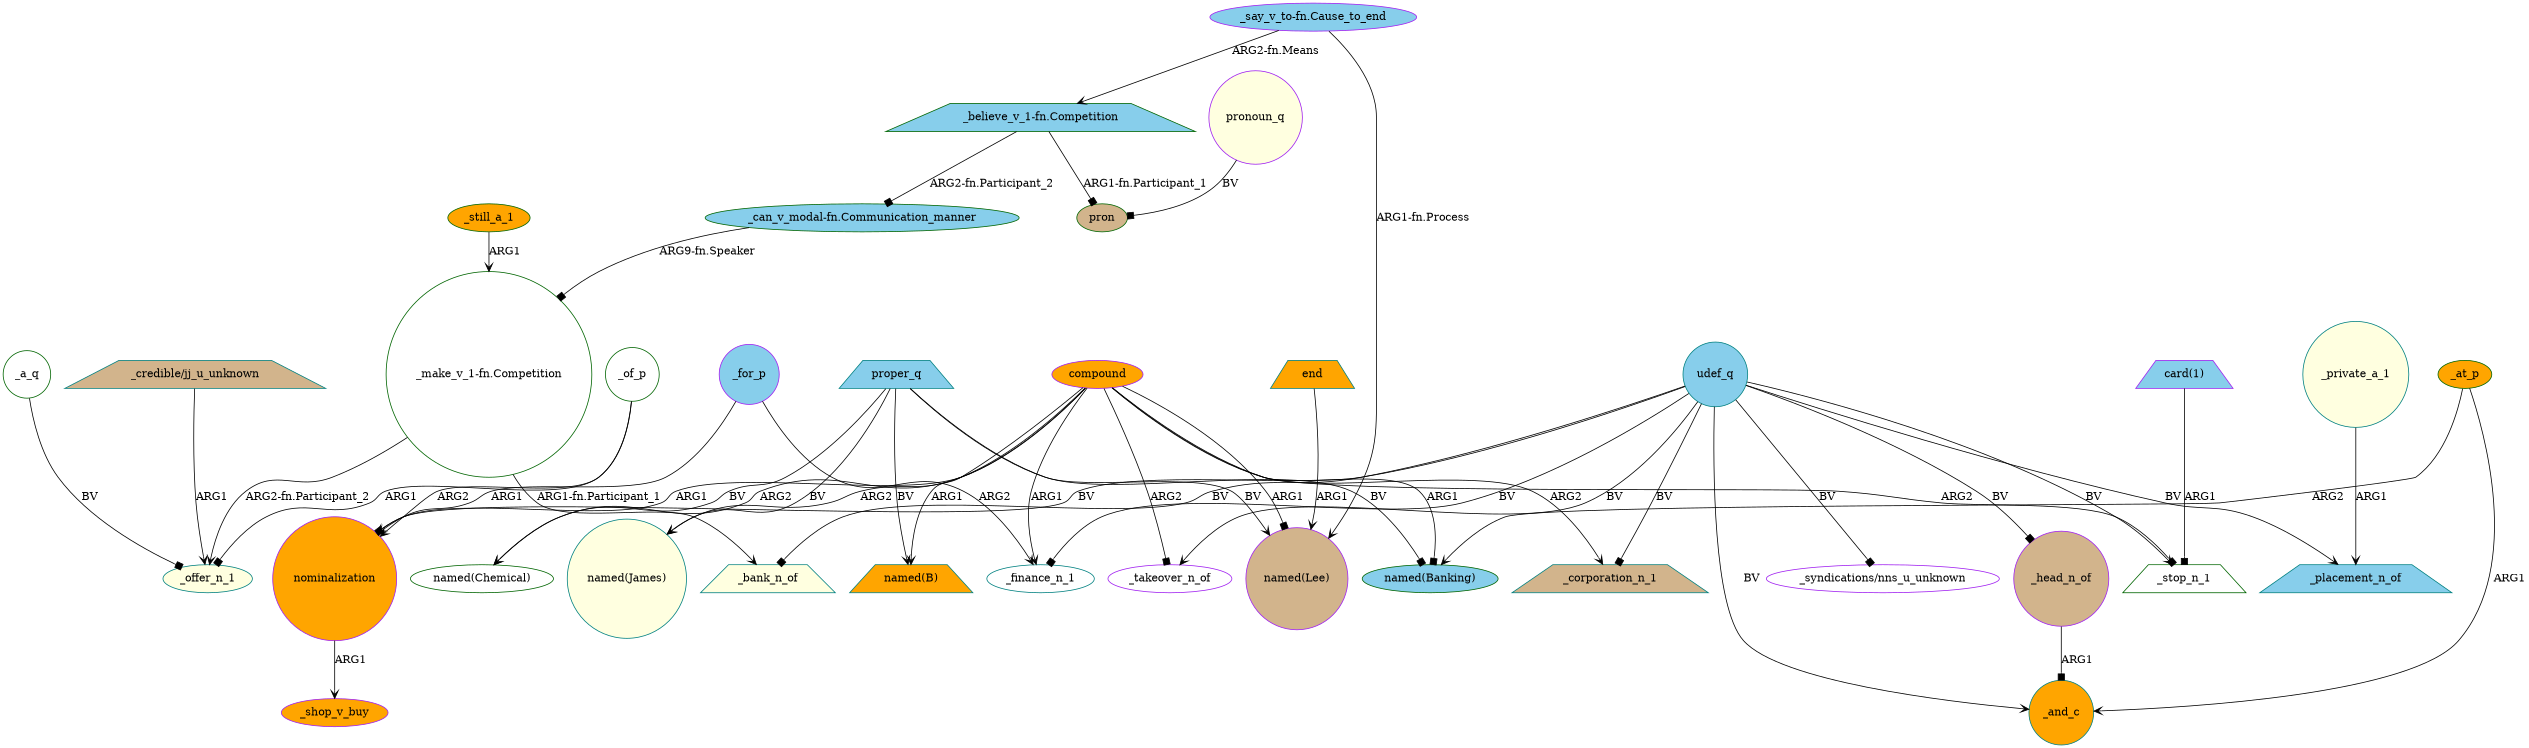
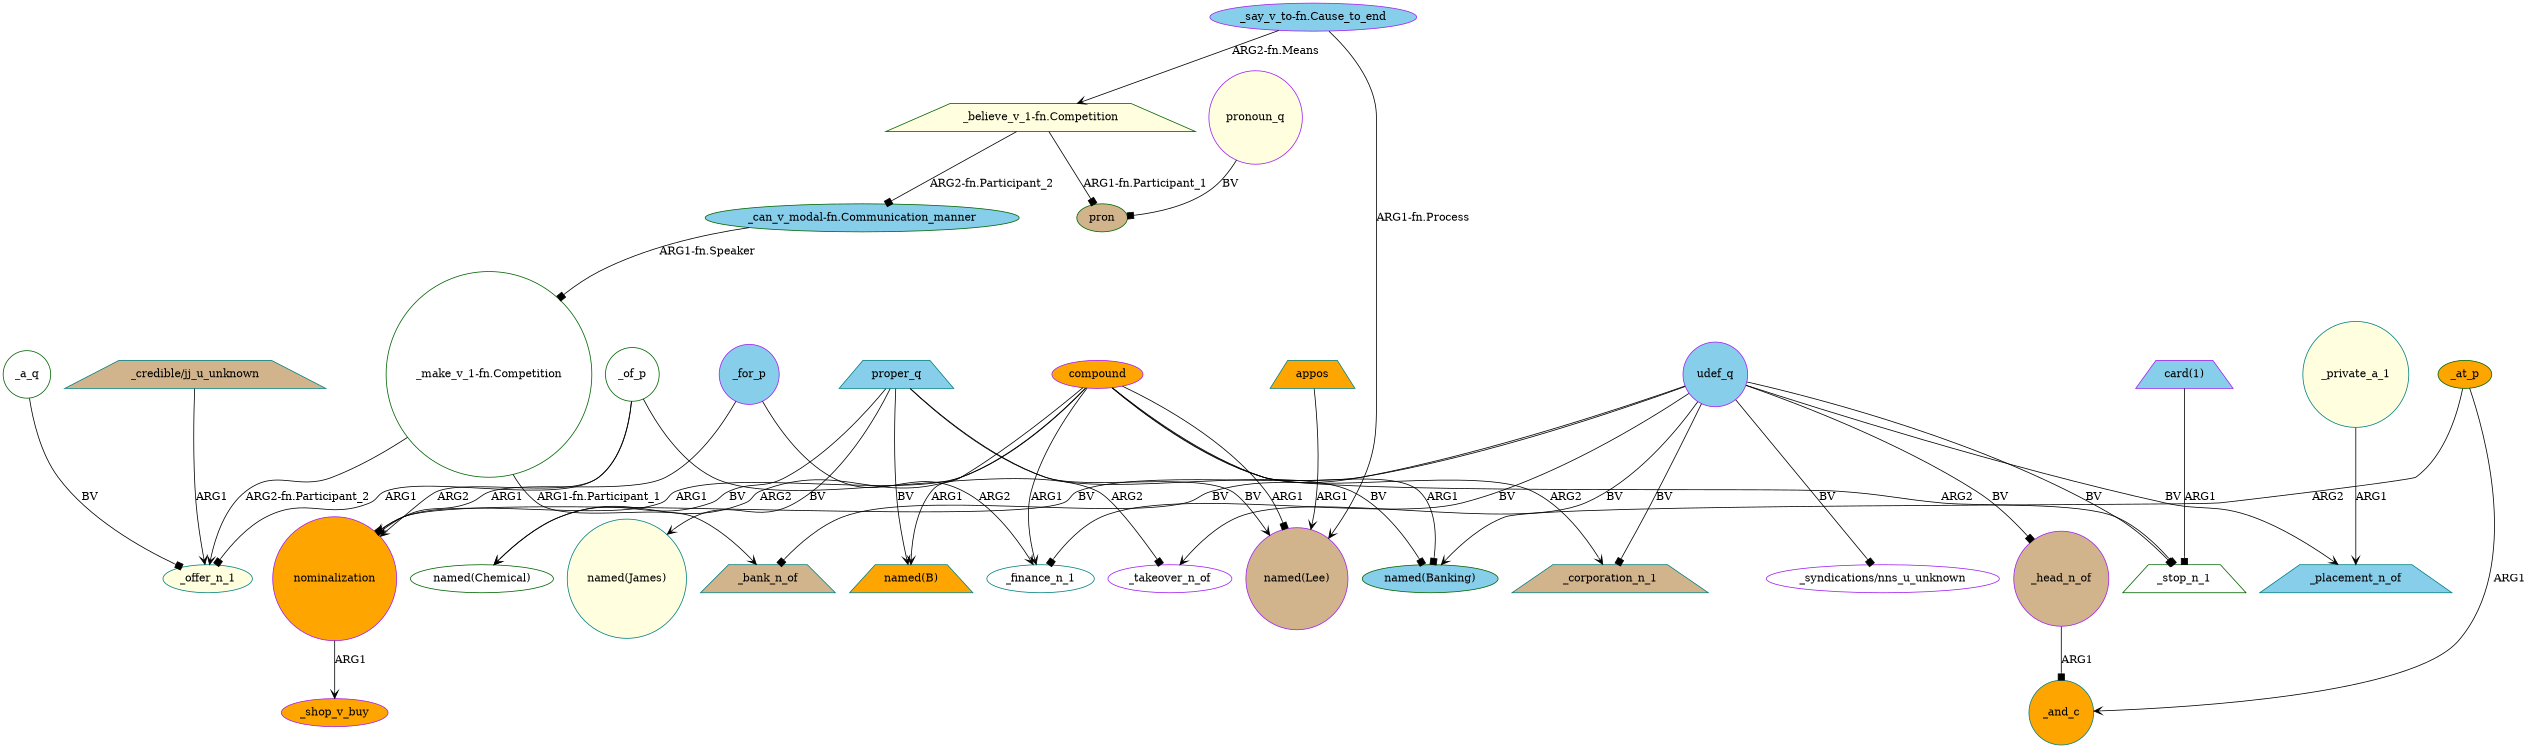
  digraph {
    node [color=teal fillcolor=skyblue shape=ellipse style=filled]
    edge [arrowhead=vee]
    "_credible/jj_u_unknown" [fillcolor=tan shape=trapezium]
    _offer_n_1 [fillcolor=lightyellow]
    "_can_v_modal-fn.Communication_manner" [color=darkgreen]
    "_make_v_1-fn.Competition" [color=darkgreen fillcolor=white shape=circle]
-   _bank_n_of [fillcolor=lightyellow shape=trapezium]
+   _bank_n_of [fillcolor=tan shape=trapezium]
    compound [color=purple fillcolor=orange]
    "named(Lee)" [color=purple fillcolor=tan shape=circle]
    "named(James)" [fillcolor=lightyellow shape=circle]
    _finance_n_1 [fillcolor=white]
    _stop_n_1 [color=darkgreen fillcolor=white shape=trapezium]
    nominalization [color=purple fillcolor=orange shape=circle]
    "named(Banking)" [color=darkgreen]
    "named(B)" [fillcolor=orange shape=trapezium]
    "named(Chemical)" [color=darkgreen fillcolor=white]
    _takeover_n_of [color=purple fillcolor=white]
    _corporation_n_1 [fillcolor=tan shape=trapezium]
    _shop_v_buy [color=purple fillcolor=orange]
    proper_q [shape=trapezium]
-   udef_q [shape=circle]
+   udef_q [color=purple shape=circle]
    _placement_n_of [shape=trapezium]
    _and_c [fillcolor=orange shape=circle]
    _head_n_of [color=purple fillcolor=tan shape=circle]
    "_syndications/nns_u_unknown" [color=purple fillcolor=white]
-   appos [fillcolor=orange shape=trapezium label=end]
+   appos [fillcolor=orange shape=trapezium]
    _private_a_1 [fillcolor=lightyellow shape=circle]
    "card(1)" [color=purple shape=trapezium]
-   "_believe_v_1-fn.Competition" [color=darkgreen shape=trapezium]
+   "_believe_v_1-fn.Competition" [color=darkgreen fillcolor=lightyellow shape=trapezium]
    pron [color=darkgreen fillcolor=tan]
    _at_p [color=darkgreen fillcolor=orange]
    _of_p [color=darkgreen fillcolor=white shape=circle]
    pronoun_q [color=purple fillcolor=lightyellow shape=circle]
    _for_p [color=purple shape=circle]
    "_say_v_to-fn.Cause_to_end" [color=purple]
    _a_q [color=darkgreen fillcolor=white shape=circle]
-   _still_a_1 [color=darkgreen fillcolor=orange]
    "_credible/jj_u_unknown" -> _offer_n_1 [label=ARG1]
-   "_can_v_modal-fn.Communication_manner" -> "_make_v_1-fn.Competition" [arrowhead=box label="ARG9-fn.Speaker"]
+   "_can_v_modal-fn.Communication_manner" -> "_make_v_1-fn.Competition" [arrowhead=box label="ARG1-fn.Speaker"]
    "_make_v_1-fn.Competition" -> _offer_n_1 [label="ARG2-fn.Participant_2"]
    "_make_v_1-fn.Competition" -> _bank_n_of [label="ARG1-fn.Participant_1"]
    compound -> "named(Lee)" [arrowhead=box label=ARG1]
-   compound -> "named(James)" [label=ARG2]
    compound -> _finance_n_1 [label=ARG1]
    compound -> _stop_n_1 [arrowhead=box label=ARG2]
    compound -> nominalization [arrowhead=box label=ARG1]
    compound -> "named(Banking)" [arrowhead=box label=ARG1]
    compound -> "named(B)" [label=ARG1]
    compound -> "named(Chemical)" [label=ARG2]
-   compound -> _takeover_n_of [arrowhead=box label=ARG2]
+   _of_p -> _takeover_n_of [arrowhead=box label=ARG2]
    compound -> _corporation_n_1 [label=ARG2]
    nominalization -> _shop_v_buy [label=ARG1]
    proper_q -> "named(Lee)" [label=BV]
    proper_q -> "named(James)" [label=BV]
    proper_q -> "named(Banking)" [arrowhead=box label=BV]
    proper_q -> "named(B)" [label=BV]
    proper_q -> "named(Chemical)" [label=BV]
    udef_q -> _bank_n_of [arrowhead=box label=BV]
    udef_q -> _finance_n_1 [arrowhead=box label=BV]
-   udef_q -> _stop_n_1 [label=BV]
+   udef_q -> _stop_n_1 [arrowhead=box label=BV]
    udef_q -> nominalization [label=BV]
    udef_q -> _takeover_n_of [label=BV]
    udef_q -> _corporation_n_1 [arrowhead=box label=BV]
    udef_q -> _placement_n_of [label=BV]
-   udef_q -> _and_c [label=BV]
    udef_q -> _head_n_of [arrowhead=box label=BV]
    udef_q -> "_syndications/nns_u_unknown" [arrowhead=box label=BV]
    _head_n_of -> _and_c [arrowhead=box label=ARG1]
    appos -> "named(Lee)" [label=ARG1]
    _private_a_1 -> _placement_n_of [label=ARG1]
    "card(1)" -> _stop_n_1 [arrowhead=box label=ARG1]
    "_believe_v_1-fn.Competition" -> "_can_v_modal-fn.Communication_manner" [arrowhead=box label="ARG2-fn.Participant_2"]
    "_believe_v_1-fn.Competition" -> pron [arrowhead=box label="ARG1-fn.Participant_1"]
    _at_p -> "named(Banking)" [label=ARG2]
    _at_p -> _and_c [label=ARG1]
    _of_p -> _offer_n_1 [arrowhead=box label=ARG1]
    _of_p -> nominalization [label=ARG2]
    pronoun_q -> pron [arrowhead=box label=BV]
    _for_p -> _finance_n_1 [label=ARG2]
    _for_p -> nominalization [label=ARG1]
    "_say_v_to-fn.Cause_to_end" -> "named(Lee)" [label="ARG1-fn.Process"]
    "_say_v_to-fn.Cause_to_end" -> "_believe_v_1-fn.Competition" [label="ARG2-fn.Means"]
    _a_q -> _offer_n_1 [arrowhead=box label=BV]
-   _still_a_1 -> "_make_v_1-fn.Competition" [label=ARG1]
  }
